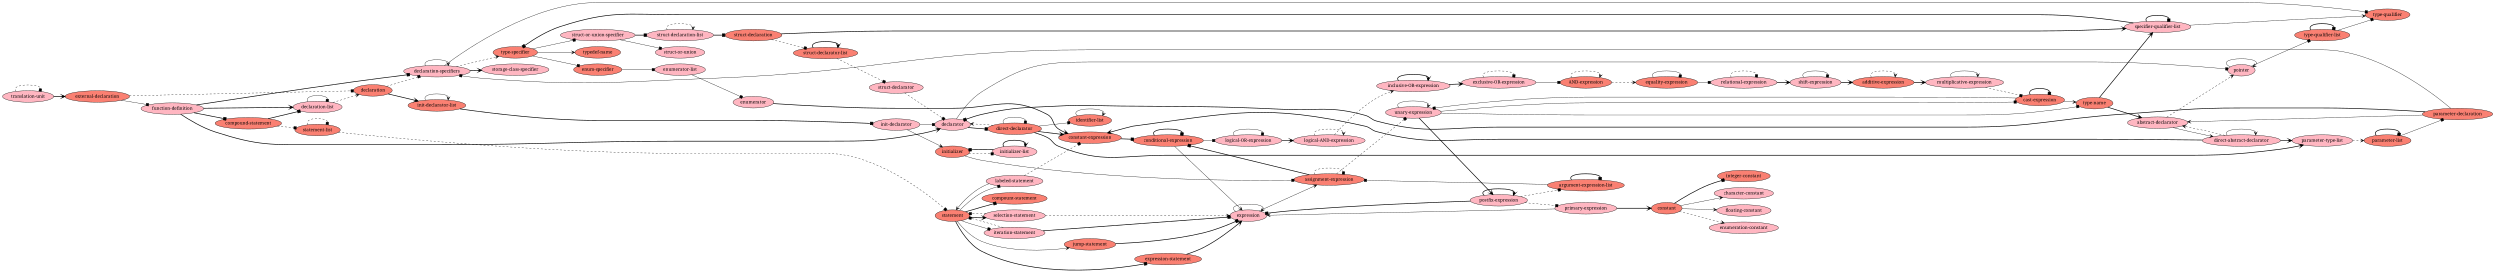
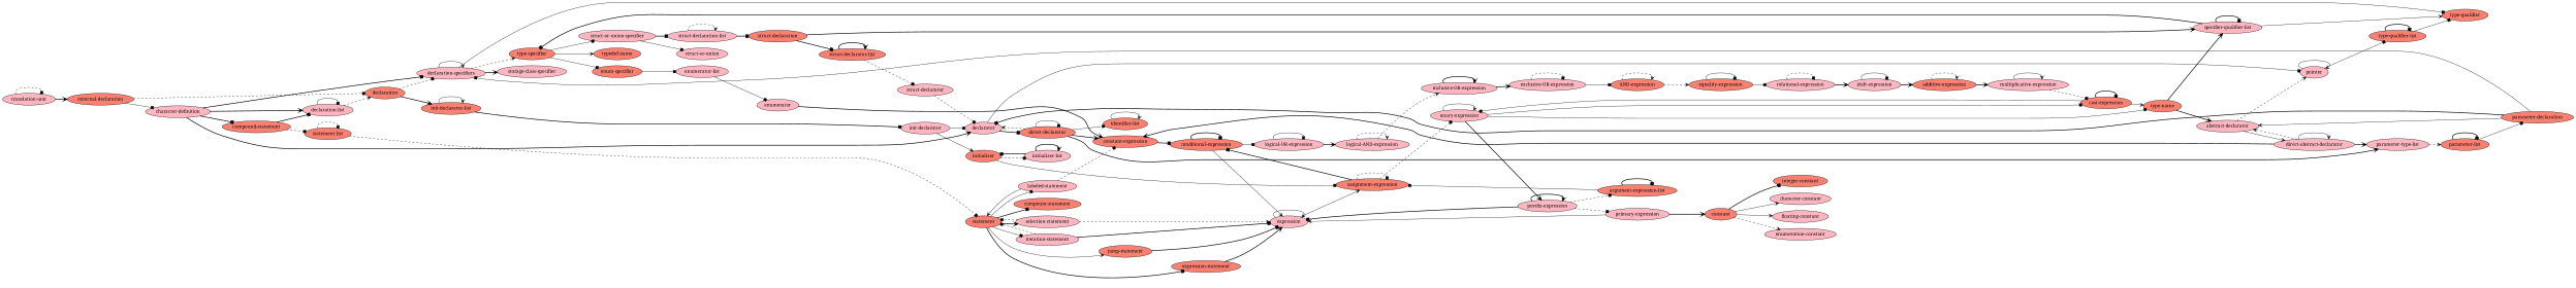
  digraph {
    fontname="Noto Serif"
    rankdir=LR
    node [fillcolor=lightpink fontname="Noto Serif" style=filled]
    edge [arrowhead=box fontname="Noto Serif" style=bold]
    "translation-unit"
    "external-declaration" [fillcolor=salmon]
-   "function-definition"
+   "function-definition" [label="character-definition"]
    declaration [fillcolor=salmon]
    "declaration-specifiers"
    declarator
    "declaration-list"
    "compound-statement" [fillcolor=salmon]
    "init-declarator-list" [fillcolor=salmon]
    "storage-class-specifier"
    "type-specifier" [fillcolor=salmon]
    "type-qualifier" [fillcolor=salmon]
    pointer
    "direct-declarator" [fillcolor=salmon]
    "statement-list" [fillcolor=salmon]
    "init-declarator"
    "struct-or-union-specifier"
    "enum-specifier" [fillcolor=salmon]
    "typedef-name" [fillcolor=salmon]
    "type-qualifier-list" [fillcolor=salmon]
    "constant-expression" [fillcolor=salmon]
    "parameter-type-list"
    "identifier-list" [fillcolor=salmon]
    statement [fillcolor=salmon]
    initializer [fillcolor=salmon]
    "struct-or-union"
    "struct-declaration-list"
    "enumerator-list"
    "struct-declaration" [fillcolor=salmon]
    enumerator
    "specifier-qualifier-list"
    "struct-declarator-list" [fillcolor=salmon]
    "struct-declarator"
    "assignment-expression" [fillcolor=salmon]
    "initializer-list"
    "conditional-expression" [fillcolor=salmon]
    "unary-expression"
    expression
    "logical-OR-expression"
    "parameter-list" [fillcolor=salmon]
    "parameter-declaration" [fillcolor=salmon]
    "abstract-declarator"
    "direct-abstract-declarator"
    "type-name" [fillcolor=salmon]
    "cast-expression" [fillcolor=salmon]
    "postfix-expression"
    "labeled-statement"
    "expression-statement" [fillcolor=salmon]
    "compount-statement" [fillcolor=salmon]
    "selection-statement"
    "iteration-statement"
    "jump-statement" [fillcolor=salmon]
    "logical-AND-expression"
    "primary-expression"
    "argument-expression-list" [fillcolor=salmon]
    "inclusive-OR-expression"
    "exclusive-OR-expression"
    "AND-expression" [fillcolor=salmon]
    "equality-expression" [fillcolor=salmon]
    "relational-expression"
    "shift-expression"
    "additive-expression" [fillcolor=salmon]
    "multiplicative-expression"
    constant [fillcolor=salmon]
    "integer-constant" [fillcolor=salmon]
    "character-constant"
    "floating-constant"
    "enumeration-constant"
    "translation-unit" -> "translation-unit" [style=dashed]
    "translation-unit" -> "external-declaration" [arrowhead=vee]
    "external-declaration" -> "function-definition" [style=solid]
    "external-declaration" -> declaration [style=dashed]
    "function-definition" -> "declaration-specifiers"
    "function-definition" -> declarator [arrowhead=vee]
    "function-definition" -> "declaration-list" [arrowhead=vee]
    "function-definition" -> "compound-statement"
    declaration -> "declaration-specifiers" [style=dashed]
    declaration -> "init-declarator-list" [arrowhead=vee]
    "declaration-specifiers" -> "declaration-specifiers" [arrowhead=vee style=solid]
    "declaration-specifiers" -> "storage-class-specifier" [arrowhead=vee]
    "declaration-specifiers" -> "type-specifier" [arrowhead=vee style=dashed]
    "declaration-specifiers" -> "type-qualifier" [style=solid]
    declarator -> pointer [style=solid]
    declarator -> "direct-declarator"
    "declaration-list" -> declaration [arrowhead=vee style=dashed]
    "declaration-list" -> "declaration-list" [style=solid]
    "compound-statement" -> "declaration-list"
    "compound-statement" -> "statement-list" [style=dashed]
    "init-declarator-list" -> "init-declarator-list" [arrowhead=vee style=solid]
    "init-declarator-list" -> "init-declarator"
    "type-specifier" -> "struct-or-union-specifier" [style=solid]
    "type-specifier" -> "enum-specifier" [style=solid]
    "type-specifier" -> "typedef-name" [arrowhead=vee style=solid]
    pointer -> pointer [arrowhead=vee style=solid]
    pointer -> "type-qualifier-list" [style=solid]
    "direct-declarator" -> declarator [arrowhead=vee style=dashed]
    "direct-declarator" -> "direct-declarator" [style=solid]
    "direct-declarator" -> "constant-expression" [arrowhead=vee]
    "direct-declarator" -> "parameter-type-list" [arrowhead=vee]
    "direct-declarator" -> "identifier-list" [style=solid]
    "statement-list" -> "statement-list" [style=dashed]
    "statement-list" -> statement [style=dashed]
    "init-declarator" -> declarator [style=solid]
    "init-declarator" -> initializer [arrowhead=vee style=solid]
    "struct-or-union-specifier" -> "struct-or-union" [style=solid]
    "struct-or-union-specifier" -> "struct-declaration-list"
    "enum-specifier" -> "enumerator-list" [style=solid]
    "type-qualifier-list" -> "type-qualifier" [style=solid]
    "type-qualifier-list" -> "type-qualifier-list"
    "constant-expression" -> "conditional-expression"
    "parameter-type-list" -> "parameter-list" [arrowhead=vee style=dashed]
    "identifier-list" -> "identifier-list" [arrowhead=vee style=solid]
    statement -> "labeled-statement" [style=solid]
    statement -> "expression-statement"
    statement -> "compount-statement"
    statement -> "selection-statement" [arrowhead=vee]
    statement -> "iteration-statement" [style=solid]
    statement -> "jump-statement" [arrowhead=vee style=solid]
    initializer -> "assignment-expression" [style=solid]
    initializer -> "initializer-list" [style=dashed]
    "struct-declaration-list" -> "struct-declaration-list" [arrowhead=vee style=dashed]
    "struct-declaration-list" -> "struct-declaration"
    "enumerator-list" -> enumerator [style=solid]
    "struct-declaration" -> "specifier-qualifier-list" [arrowhead=vee]
-   "struct-declaration" -> "struct-declarator-list" [style=dashed]
+   "struct-declaration" -> "struct-declarator-list"
    enumerator -> "constant-expression" [arrowhead=vee]
    "specifier-qualifier-list" -> "type-specifier"
    "specifier-qualifier-list" -> "type-qualifier" [arrowhead=vee style=solid]
    "specifier-qualifier-list" -> "specifier-qualifier-list"
    "struct-declarator-list" -> "struct-declarator-list" [arrowhead=vee]
    "struct-declarator-list" -> "struct-declarator" [style=dashed]
    "struct-declarator" -> declarator [style=dashed]
    "assignment-expression" -> "assignment-expression" [style=dashed]
    "assignment-expression" -> "conditional-expression"
    "assignment-expression" -> "unary-expression" [style=dashed]
    "initializer-list" -> initializer
    "initializer-list" -> "initializer-list" [arrowhead=vee]
    "conditional-expression" -> "conditional-expression"
    "conditional-expression" -> expression [arrowhead=vee style=solid]
    "conditional-expression" -> "logical-OR-expression" [style=solid]
    "unary-expression" -> "unary-expression" [arrowhead=vee style=solid]
    "unary-expression" -> "type-name" [style=solid]
    "unary-expression" -> "cast-expression" [style=solid]
    "unary-expression" -> "postfix-expression" [arrowhead=vee]
    expression -> "assignment-expression" [arrowhead=vee style=solid]
    expression -> expression [arrowhead=vee style=solid]
    "logical-OR-expression" -> "logical-OR-expression" [style=solid]
    "logical-OR-expression" -> "logical-AND-expression" [arrowhead=vee]
    "parameter-list" -> "parameter-list"
    "parameter-list" -> "parameter-declaration" [style=solid]
    "parameter-declaration" -> "declaration-specifiers" [style=solid]
    "parameter-declaration" -> declarator
    "parameter-declaration" -> "abstract-declarator" [arrowhead=vee style=solid]
    "abstract-declarator" -> pointer [arrowhead=vee style=dashed]
    "abstract-declarator" -> "direct-abstract-declarator" [arrowhead=vee style=solid]
    "direct-abstract-declarator" -> "constant-expression" [arrowhead=vee]
    "direct-abstract-declarator" -> "parameter-type-list" [arrowhead=vee]
    "direct-abstract-declarator" -> "abstract-declarator" [arrowhead=vee style=dashed]
    "direct-abstract-declarator" -> "direct-abstract-declarator" [arrowhead=vee style=solid]
    "type-name" -> "specifier-qualifier-list" [arrowhead=vee]
    "type-name" -> "abstract-declarator" [arrowhead=vee]
    "cast-expression" -> "unary-expression" [style=solid]
    "cast-expression" -> "type-name" [arrowhead=vee style=solid]
    "cast-expression" -> "cast-expression"
    "postfix-expression" -> expression
    "postfix-expression" -> "postfix-expression" [arrowhead=vee]
    "postfix-expression" -> "primary-expression" [style=dashed]
    "postfix-expression" -> "argument-expression-list" [style=dashed]
    "labeled-statement" -> "constant-expression" [style=dashed]
    "labeled-statement" -> statement [arrowhead=vee style=solid]
    "expression-statement" -> expression [arrowhead=vee]
    "selection-statement" -> statement [style=dashed]
    "selection-statement" -> expression [arrowhead=vee style=dashed]
    "iteration-statement" -> statement [style=dashed]
    "iteration-statement" -> expression
    "jump-statement" -> expression
    "logical-AND-expression" -> "logical-AND-expression" [arrowhead=vee style=dashed]
    "logical-AND-expression" -> "inclusive-OR-expression" [arrowhead=vee style=dashed]
    "primary-expression" -> expression [arrowhead=vee style=solid]
    "primary-expression" -> constant [arrowhead=vee]
    "argument-expression-list" -> "assignment-expression" [style=solid]
    "argument-expression-list" -> "argument-expression-list"
    "inclusive-OR-expression" -> "inclusive-OR-expression" [arrowhead=vee]
    "inclusive-OR-expression" -> "exclusive-OR-expression" [arrowhead=vee]
    "exclusive-OR-expression" -> "exclusive-OR-expression" [style=dashed]
    "exclusive-OR-expression" -> "AND-expression" [style=solid]
    "AND-expression" -> "AND-expression" [arrowhead=vee style=dashed]
    "AND-expression" -> "equality-expression" [arrowhead=vee style=dashed]
    "equality-expression" -> "equality-expression" [style=solid]
    "equality-expression" -> "relational-expression" [style=solid]
    "relational-expression" -> "relational-expression" [style=dashed]
    "relational-expression" -> "shift-expression" [arrowhead=vee]
    "shift-expression" -> "shift-expression" [style=solid]
    "shift-expression" -> "additive-expression" [arrowhead=vee]
    "additive-expression" -> "additive-expression" [arrowhead=vee style=dashed]
    "additive-expression" -> "multiplicative-expression" [arrowhead=vee]
    "multiplicative-expression" -> "cast-expression" [style=dashed]
    "multiplicative-expression" -> "multiplicative-expression" [arrowhead=vee style=solid]
    constant -> "integer-constant"
    constant -> "character-constant" [arrowhead=vee style=solid]
    constant -> "floating-constant" [arrowhead=vee style=solid]
    constant -> "enumeration-constant" [arrowhead=vee style=dashed]
  }
